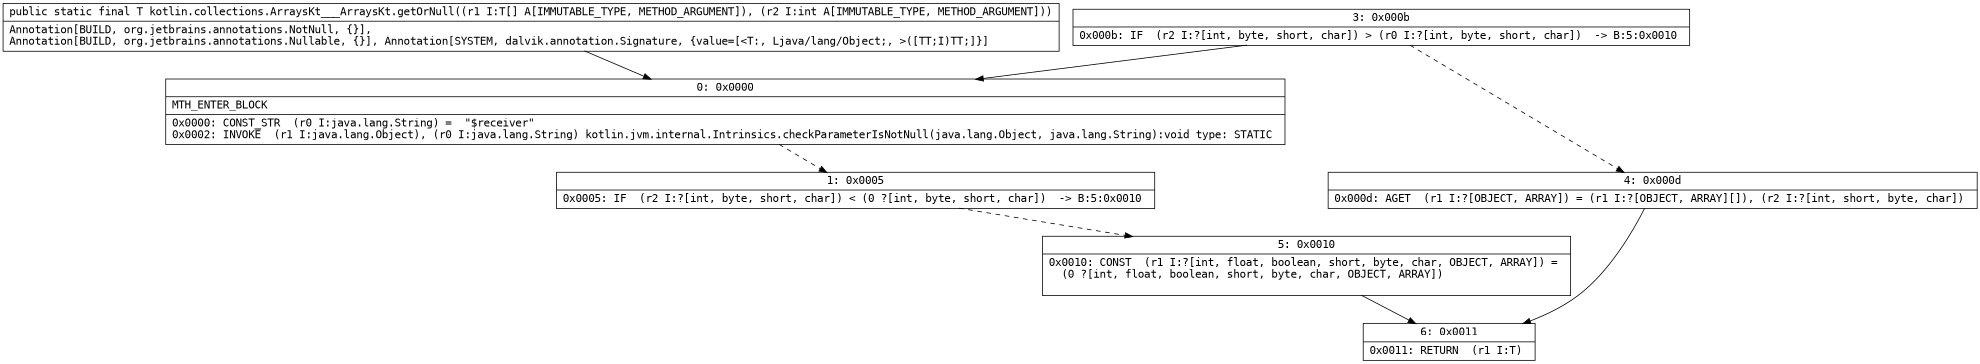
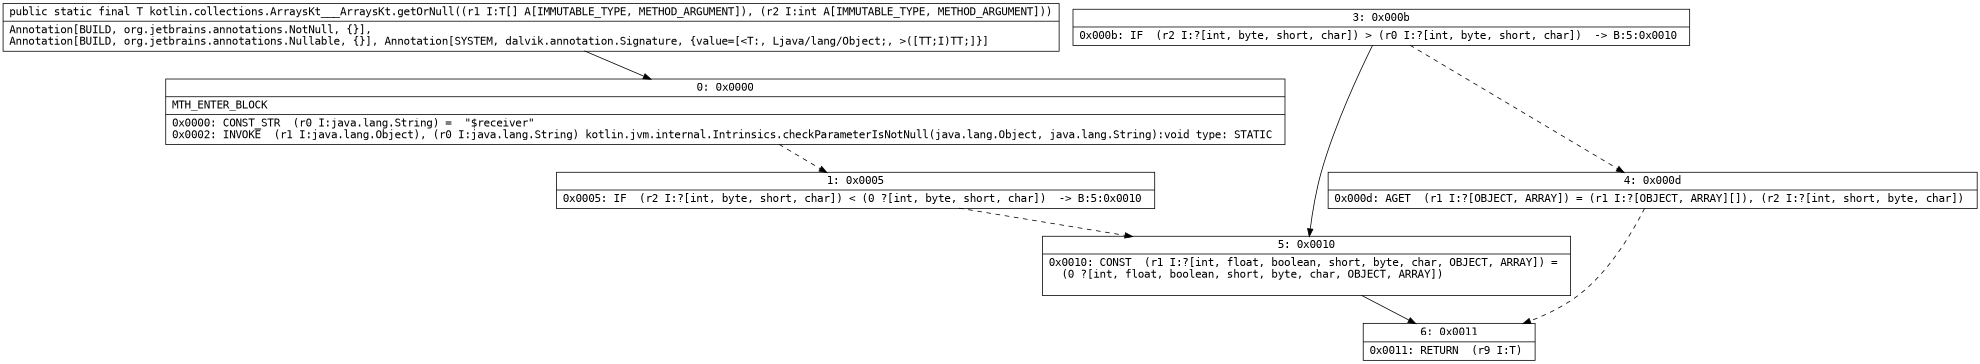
  digraph {
    fontname="DejaVu Sans Mono"
    node [fontname="DejaVu Sans Mono" shape=record]
    edge [fontname="DejaVu Sans Mono"]
    n1 [label="{0\:\ 0x0000|MTH_ENTER_BLOCK\l|0x0000: CONST_STR  (r0 I:java.lang.String) =  \"$receiver\" \l0x0002: INVOKE  (r1 I:java.lang.Object), (r0 I:java.lang.String) kotlin.jvm.internal.Intrinsics.checkParameterIsNotNull(java.lang.Object, java.lang.String):void type: STATIC \l}"]
    n2 [label="{1\:\ 0x0005|0x0005: IF  (r2 I:?[int, byte, short, char]) \< (0 ?[int, byte, short, char])  \-\> B:5:0x0010 \l}"]
    n3 [label="{5\:\ 0x0010|0x0010: CONST  (r1 I:?[int, float, boolean, short, byte, char, OBJECT, ARRAY]) = \l  (0 ?[int, float, boolean, short, byte, char, OBJECT, ARRAY])\l \l}"]
-   n4 [label="{6\:\ 0x0011|0x0011: RETURN  (r1 I:T) \l}"]
+   n4 [label="{6\:\ 0x0011|0x0011: RETURN  (r9 I:T) \l}"]
    n5 [label="{3\:\ 0x000b|0x000b: IF  (r2 I:?[int, byte, short, char]) \> (r0 I:?[int, byte, short, char])  \-\> B:5:0x0010 \l}"]
    n6 [label="{4\:\ 0x000d|0x000d: AGET  (r1 I:?[OBJECT, ARRAY]) = (r1 I:?[OBJECT, ARRAY][]), (r2 I:?[int, short, byte, char]) \l}"]
    n7 [label="{public static final T kotlin.collections.ArraysKt___ArraysKt.getOrNull((r1 I:T[] A[IMMUTABLE_TYPE, METHOD_ARGUMENT]), (r2 I:int A[IMMUTABLE_TYPE, METHOD_ARGUMENT]))  | Annotation[BUILD, org.jetbrains.annotations.NotNull, \{\}], \lAnnotation[BUILD, org.jetbrains.annotations.Nullable, \{\}], Annotation[SYSTEM, dalvik.annotation.Signature, \{value=[\<T:, Ljava\/lang\/Object;, \>([TT;I)TT;]\}]\l}"]
    n1 -> n2 [style=dashed]
    n2 -> n3 [style=dashed]
    n3 -> n4
-   n5 -> n1
+   n5 -> n3
    n5 -> n6 [style=dashed]
-   n6 -> n4
+   n6 -> n4 [style=dashed]
    n7 -> n1
  }
